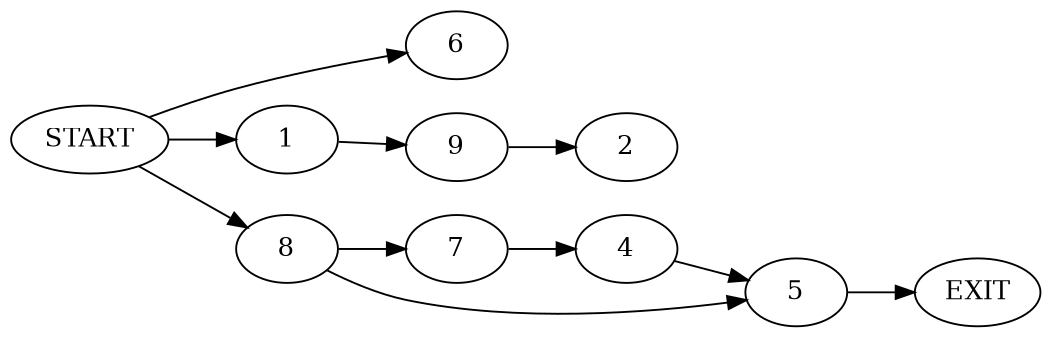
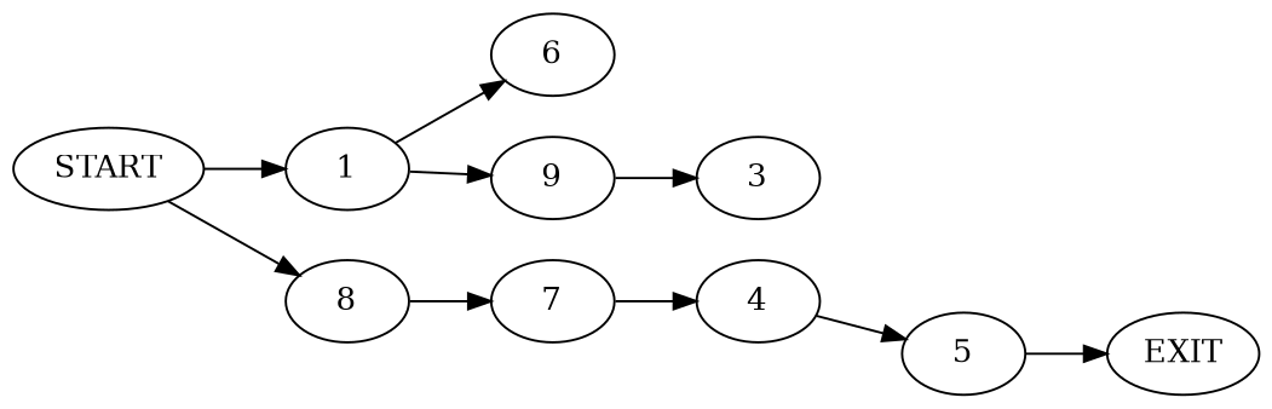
  digraph {
    rankdir=LR
    n1 [label=START]
    1
    6
    8
    n5 [label=9]
    7
    4
    5
    n9 [label=EXIT]
-   2
+   2 [label=3]
    n1 -> 1
-   n1 -> 6
+   1 -> 6
    n1 -> 8
    1 -> n5
    8 -> 7
-   8 -> 5
    n5 -> 2
    7 -> 4
    4 -> 5
    5 -> n9
  }
